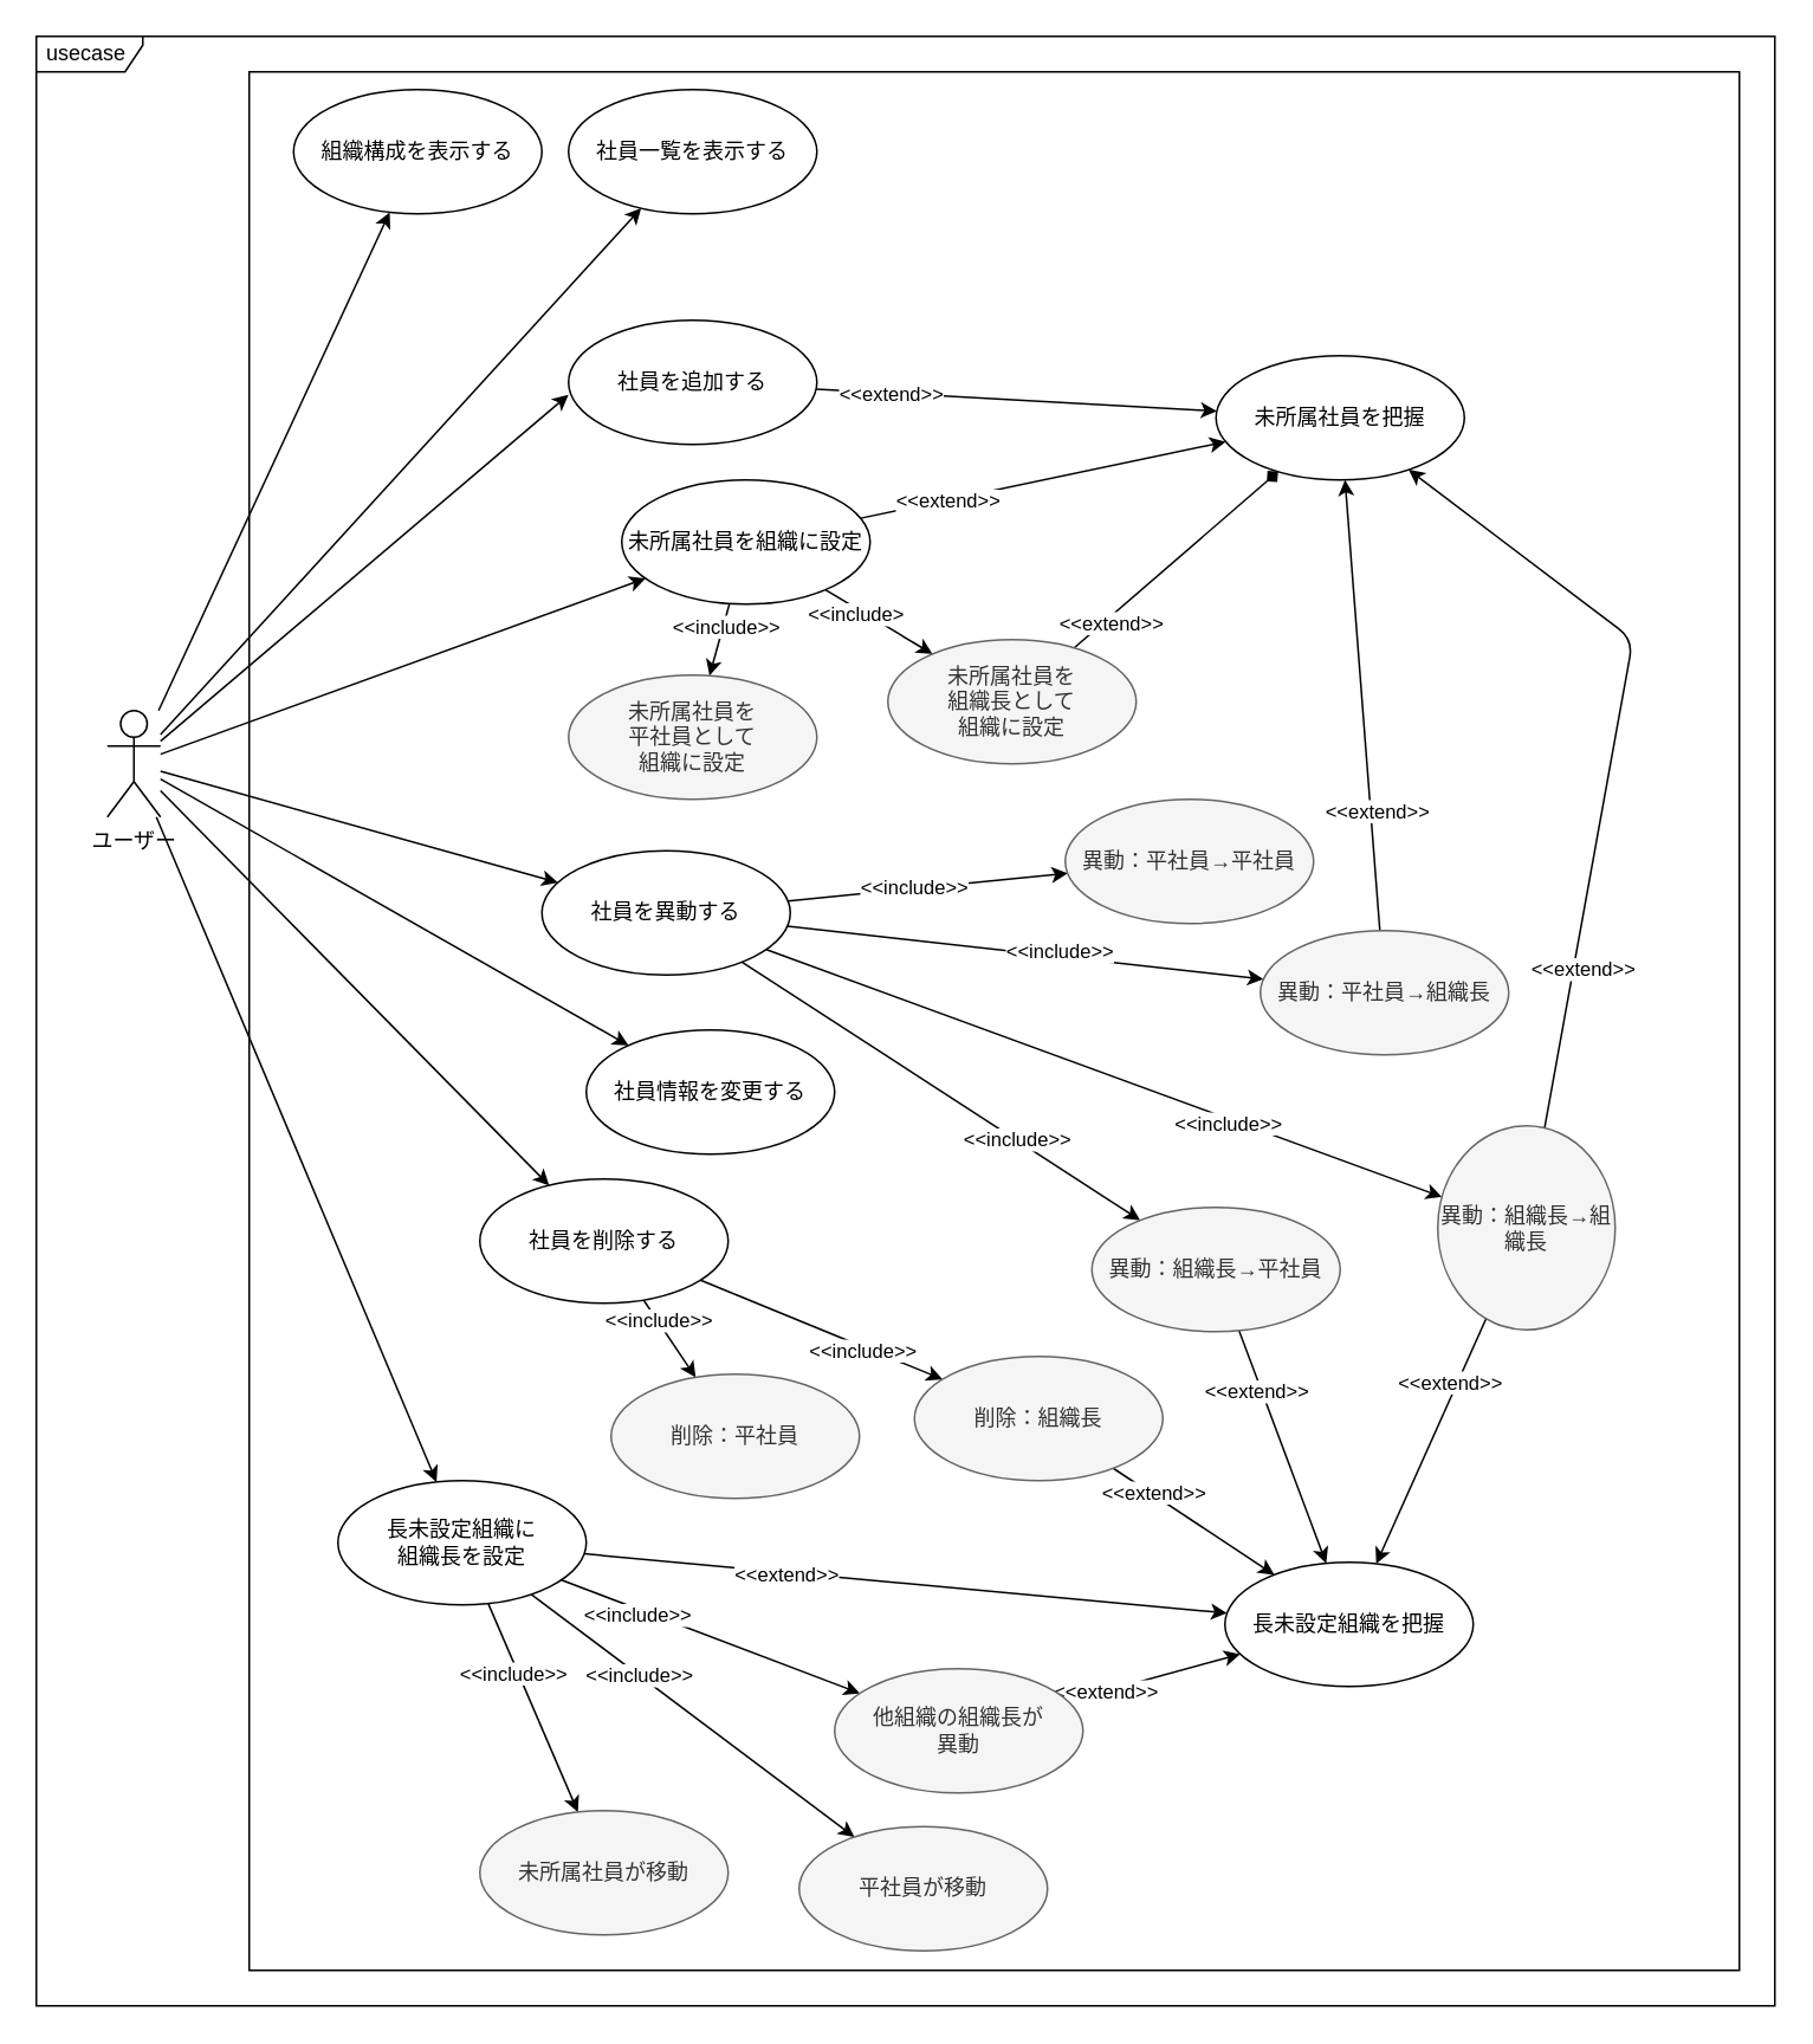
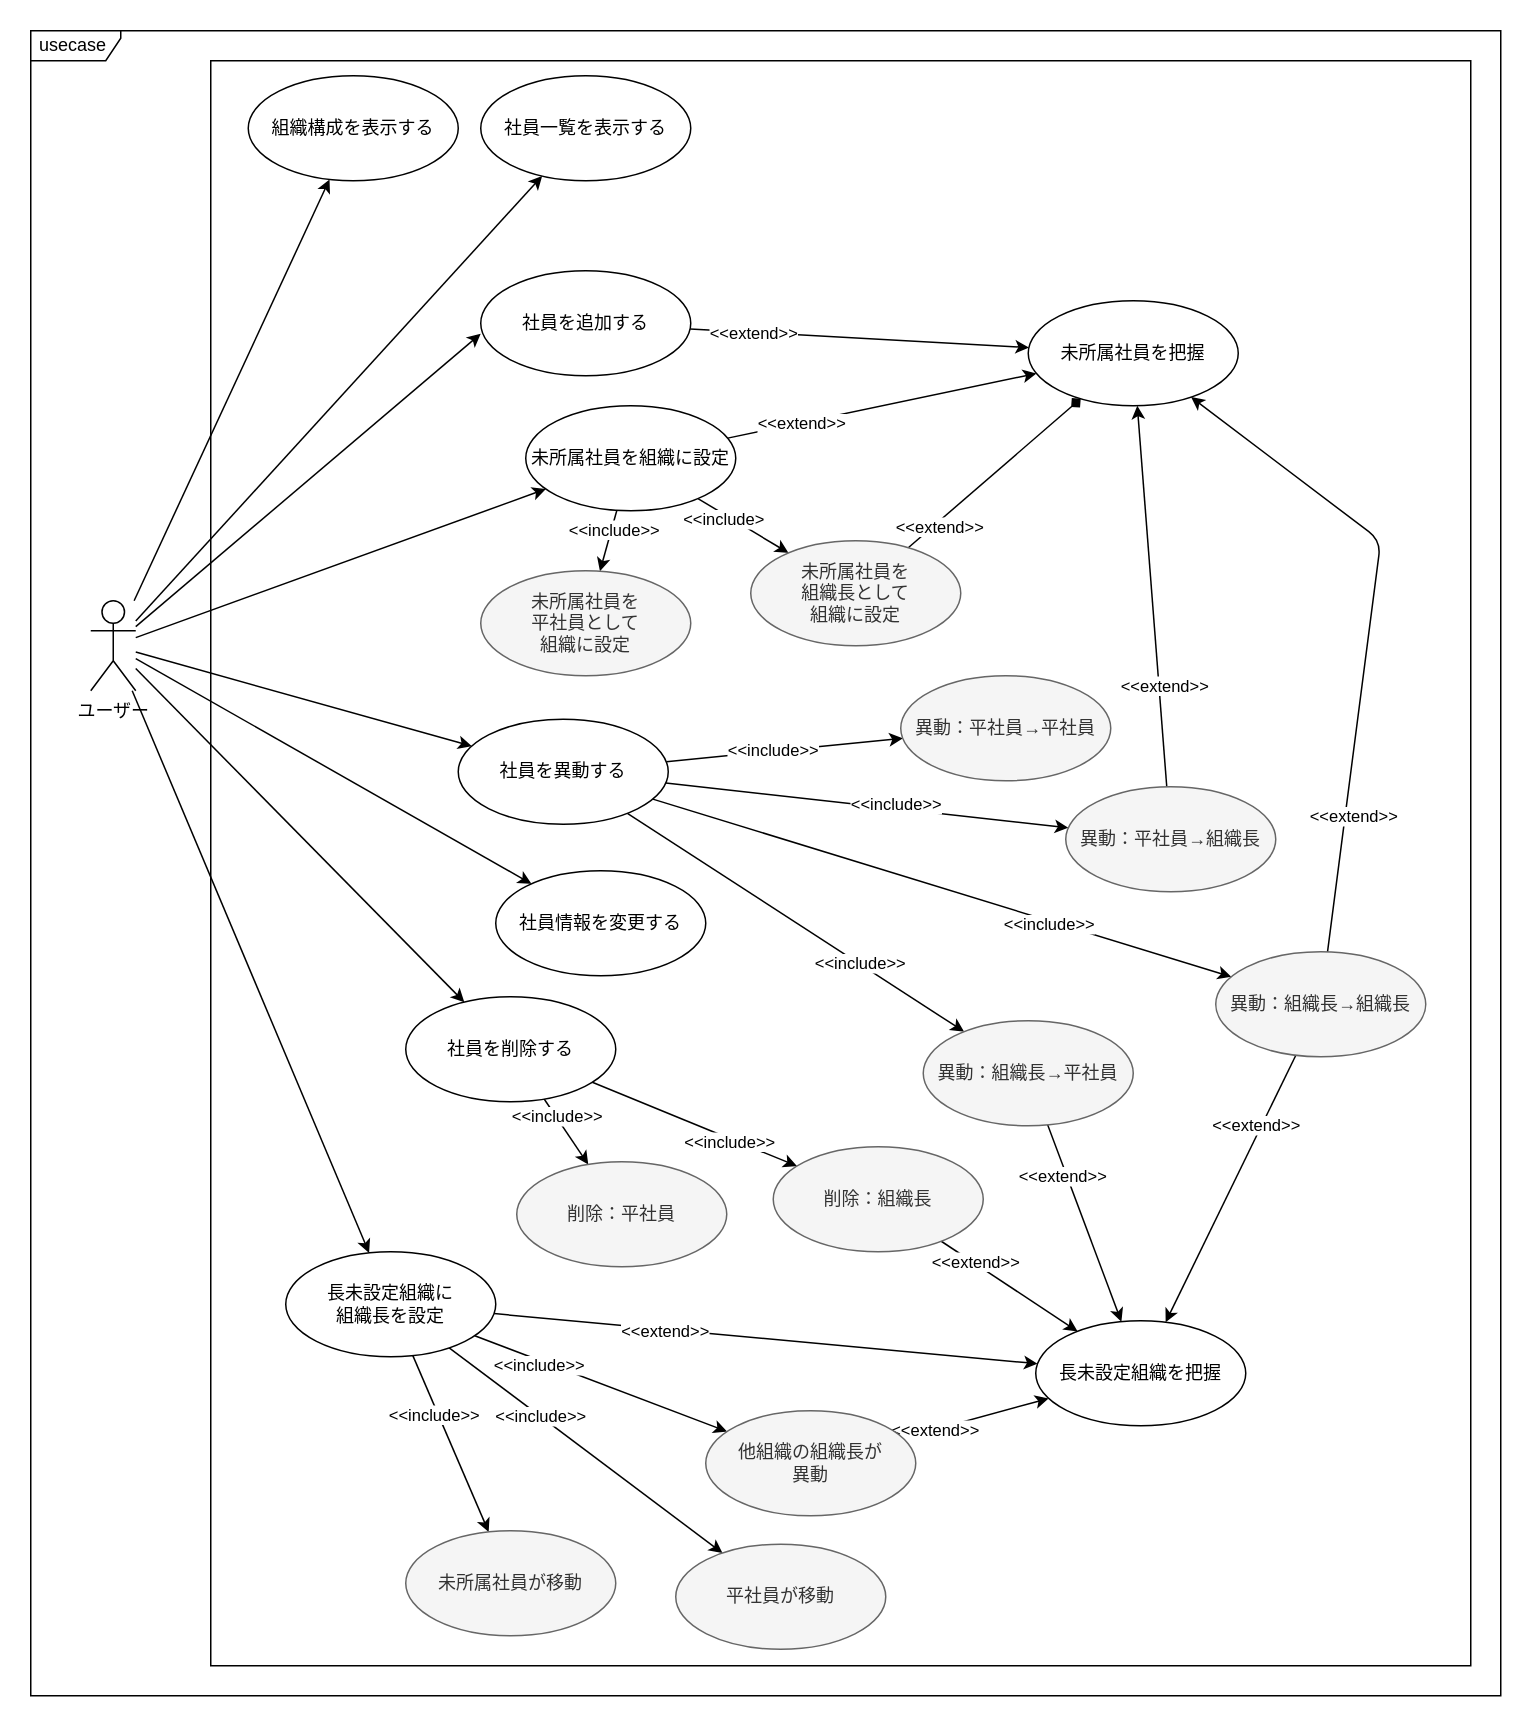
  <mxCell id="0" />
  <mxCell id="1" parent="0" />
  <mxCell id="2" value="usecase&amp;nbsp;" style="shape=umlFrame;whiteSpace=wrap;html=1;width=60;height=20;swimlaneFillColor=#FFFFFF;" parent="1" vertex="1"><mxGeometry x="20" y="20" width="980" height="1110" as="geometry" /></mxCell>
  <mxCell id="3" value="" style="rounded=0;whiteSpace=wrap;html=1;" parent="1" vertex="1"><mxGeometry x="140" y="40" width="840" height="1070" as="geometry" /></mxCell>
  <mxCell id="4" style="edgeStyle=none;html=1;" parent="1" source="6" target="49" edge="1"><mxGeometry relative="1" as="geometry" /></mxCell>
  <mxCell id="5" value="&amp;lt;&amp;lt;extend&amp;gt;&amp;gt;" style="edgeLabel;html=1;align=center;verticalAlign=middle;resizable=0;points=[];" parent="4" vertex="1" connectable="0"><mxGeometry x="-0.616" relative="1" as="geometry"><mxPoint x="-1" as="offset" /></mxGeometry></mxCell>
  <mxCell id="6" value="社員を追加する" style="ellipse;whiteSpace=wrap;html=1;" parent="1" vertex="1"><mxGeometry x="320" y="180" width="140" height="70" as="geometry" /></mxCell>
  <mxCell id="7" style="edgeStyle=none;html=1;" parent="1" source="15" target="32" edge="1"><mxGeometry relative="1" as="geometry" /></mxCell>
  <mxCell id="8" value="&amp;lt;&amp;lt;include&amp;gt;&amp;gt;" style="edgeLabel;html=1;align=center;verticalAlign=middle;resizable=0;points=[];" parent="7" vertex="1" connectable="0"><mxGeometry x="-0.102" y="1" relative="1" as="geometry"><mxPoint as="offset" /></mxGeometry></mxCell>
  <mxCell id="9" style="edgeStyle=none;html=1;" parent="1" source="15" target="35" edge="1"><mxGeometry relative="1" as="geometry" /></mxCell>
  <mxCell id="10" value="&amp;lt;&amp;lt;include&amp;gt;&amp;gt;" style="edgeLabel;html=1;align=center;verticalAlign=middle;resizable=0;points=[];" parent="9" vertex="1" connectable="0"><mxGeometry x="0.255" y="-2" relative="1" as="geometry"><mxPoint x="-15" y="-7" as="offset" /></mxGeometry></mxCell>
  <mxCell id="11" style="edgeStyle=none;html=1;" parent="1" source="15" target="43" edge="1"><mxGeometry relative="1" as="geometry" /></mxCell>
  <mxCell id="12" value="&amp;lt;&amp;lt;include&amp;gt;&amp;gt;" style="edgeLabel;html=1;align=center;verticalAlign=middle;resizable=0;points=[];" parent="11" vertex="1" connectable="0"><mxGeometry x="0.373" y="-2" relative="1" as="geometry"><mxPoint as="offset" /></mxGeometry></mxCell>
  <mxCell id="13" style="edgeStyle=none;html=1;" parent="1" source="15" target="38" edge="1"><mxGeometry relative="1" as="geometry" /></mxCell>
  <mxCell id="14" value="&amp;lt;&amp;lt;include&amp;gt;&amp;gt;" style="edgeLabel;html=1;align=center;verticalAlign=middle;resizable=0;points=[];" parent="13" vertex="1" connectable="0"><mxGeometry x="0.379" relative="1" as="geometry"><mxPoint as="offset" /></mxGeometry></mxCell>
  <mxCell id="15" value="社員を異動する" style="ellipse;whiteSpace=wrap;html=1;" parent="1" vertex="1"><mxGeometry x="305" y="479" width="140" height="70" as="geometry" /></mxCell>
  <mxCell id="16" style="edgeStyle=none;html=1;" parent="1" source="20" target="44" edge="1"><mxGeometry relative="1" as="geometry" /></mxCell>
  <mxCell id="17" value="&amp;lt;&amp;lt;include&amp;gt;&amp;gt;" style="edgeLabel;html=1;align=center;verticalAlign=middle;resizable=0;points=[];" parent="16" vertex="1" connectable="0"><mxGeometry x="-0.483" y="1" relative="1" as="geometry"><mxPoint as="offset" /></mxGeometry></mxCell>
  <mxCell id="18" style="edgeStyle=none;html=1;" parent="1" source="20" target="47" edge="1"><mxGeometry relative="1" as="geometry" /></mxCell>
  <mxCell id="19" value="&amp;lt;&amp;lt;include&amp;gt;&amp;gt;" style="edgeLabel;html=1;align=center;verticalAlign=middle;resizable=0;points=[];" parent="18" vertex="1" connectable="0"><mxGeometry x="0.349" y="-2" relative="1" as="geometry"><mxPoint as="offset" /></mxGeometry></mxCell>
  <mxCell id="20" value="社員を削除する" style="ellipse;whiteSpace=wrap;html=1;" parent="1" vertex="1"><mxGeometry x="270" y="664" width="140" height="70" as="geometry" /></mxCell>
  <mxCell id="21" style="edgeStyle=none;html=1;" parent="1" source="29" target="20" edge="1"><mxGeometry relative="1" as="geometry" /></mxCell>
  <mxCell id="22" style="edgeStyle=none;html=1;entryX=0;entryY=0.6;entryDx=0;entryDy=0;entryPerimeter=0;" parent="1" source="29" target="6" edge="1"><mxGeometry relative="1" as="geometry" /></mxCell>
  <mxCell id="23" style="edgeStyle=none;html=1;" parent="1" source="29" target="15" edge="1"><mxGeometry relative="1" as="geometry" /></mxCell>
  <mxCell id="24" style="edgeStyle=none;html=1;" parent="1" source="29" target="30" edge="1"><mxGeometry relative="1" as="geometry" /></mxCell>
  <mxCell id="25" style="edgeStyle=none;html=1;" parent="1" source="29" target="31" edge="1"><mxGeometry relative="1" as="geometry" /></mxCell>
  <mxCell id="26" style="edgeStyle=none;html=1;" parent="1" source="29" target="48" edge="1"><mxGeometry relative="1" as="geometry" /></mxCell>
  <mxCell id="27" style="edgeStyle=none;html=1;" parent="1" source="29" target="57" edge="1"><mxGeometry relative="1" as="geometry" /></mxCell>
  <mxCell id="28" style="edgeStyle=none;html=1;" parent="1" source="29" target="70" edge="1"><mxGeometry relative="1" as="geometry" /></mxCell>
  <mxCell id="29" value="ユーザー" style="shape=umlActor;verticalLabelPosition=bottom;verticalAlign=top;html=1;" parent="1" vertex="1"><mxGeometry x="60" y="400" width="30" height="60" as="geometry" /></mxCell>
  <mxCell id="30" value="社員一覧を表示する" style="ellipse;whiteSpace=wrap;html=1;" parent="1" vertex="1"><mxGeometry x="320" y="50" width="140" height="70" as="geometry" /></mxCell>
  <mxCell id="31" value="組織構成を表示する" style="ellipse;whiteSpace=wrap;html=1;" parent="1" vertex="1"><mxGeometry x="165" y="50" width="140" height="70" as="geometry" /></mxCell>
  <mxCell id="32" value="異動：平社員→平社員" style="ellipse;whiteSpace=wrap;html=1;fillColor=#f5f5f5;fontColor=#333333;strokeColor=#666666;" parent="1" vertex="1"><mxGeometry x="600" y="450" width="140" height="70" as="geometry" /></mxCell>
  <mxCell id="33" style="edgeStyle=none;html=1;" parent="1" source="35" target="49" edge="1"><mxGeometry relative="1" as="geometry"><Array as="points" /></mxGeometry></mxCell>
  <mxCell id="34" value="&amp;lt;&amp;lt;extend&amp;gt;&amp;gt;" style="edgeLabel;html=1;align=center;verticalAlign=middle;resizable=0;points=[];" parent="33" vertex="1" connectable="0"><mxGeometry x="-0.478" y="-3" relative="1" as="geometry"><mxPoint as="offset" /></mxGeometry></mxCell>
  <mxCell id="35" value="異動：平社員→組織長" style="ellipse;whiteSpace=wrap;html=1;fillColor=#f5f5f5;fontColor=#333333;strokeColor=#666666;" parent="1" vertex="1"><mxGeometry x="710" y="524" width="140" height="70" as="geometry" /></mxCell>
  <mxCell id="36" style="edgeStyle=none;html=1;" parent="1" source="38" target="50" edge="1"><mxGeometry relative="1" as="geometry" /></mxCell>
  <mxCell id="37" value="&amp;lt;&amp;lt;extend&amp;gt;&amp;gt;" style="edgeLabel;html=1;align=center;verticalAlign=middle;resizable=0;points=[];" parent="36" vertex="1" connectable="0"><mxGeometry x="-0.495" y="-3" relative="1" as="geometry"><mxPoint as="offset" /></mxGeometry></mxCell>
  <mxCell id="38" value="異動：組織長→平社員" style="ellipse;whiteSpace=wrap;html=1;fillColor=#f5f5f5;fontColor=#333333;strokeColor=#666666;" parent="1" vertex="1"><mxGeometry x="615" y="680" width="140" height="70" as="geometry" /></mxCell>
  <mxCell id="39" style="edgeStyle=none;html=1;" parent="1" source="43" target="50" edge="1"><mxGeometry relative="1" as="geometry" /></mxCell>
  <mxCell id="40" value="&amp;lt;&amp;lt;extend&amp;gt;&amp;gt;" style="edgeLabel;html=1;align=center;verticalAlign=middle;resizable=0;points=[];" parent="39" vertex="1" connectable="0"><mxGeometry x="-0.458" y="-4" relative="1" as="geometry"><mxPoint as="offset" /></mxGeometry></mxCell>
  <mxCell id="41" style="edgeStyle=none;html=1;" parent="1" source="43" target="49" edge="1"><mxGeometry relative="1" as="geometry"><Array as="points"><mxPoint x="920" y="360" /></Array></mxGeometry></mxCell>
  <mxCell id="42" value="&amp;lt;&amp;lt;extend&amp;gt;&amp;gt;" style="edgeLabel;html=1;align=center;verticalAlign=middle;resizable=0;points=[];" parent="41" vertex="1" connectable="0"><mxGeometry x="-0.578" y="-5" relative="1" as="geometry"><mxPoint as="offset" /></mxGeometry></mxCell>
- <mxCell id="43" value="異動：組織長→組織長" style="ellipse;whiteSpace=wrap;html=1;fillColor=#f5f5f5;fontColor=#333333;strokeColor=#666666;" parent="1" vertex="1"><mxGeometry x="810" y="634" width="100" height="115" as="geometry" /></mxCell>
+ <mxCell id="43" value="異動：組織長→組織長" style="ellipse;whiteSpace=wrap;html=1;fillColor=#f5f5f5;fontColor=#333333;strokeColor=#666666;" parent="1" vertex="1"><mxGeometry x="810" y="634" width="140" height="70" as="geometry" /></mxCell>
  <mxCell id="44" value="削除：平社員" style="ellipse;whiteSpace=wrap;html=1;fillColor=#f5f5f5;fontColor=#333333;strokeColor=#666666;" parent="1" vertex="1"><mxGeometry x="344" y="774" width="140" height="70" as="geometry" /></mxCell>
  <mxCell id="45" style="edgeStyle=none;html=1;" parent="1" source="47" target="50" edge="1"><mxGeometry relative="1" as="geometry" /></mxCell>
  <mxCell id="46" value="&amp;lt;&amp;lt;extend&amp;gt;&amp;gt;" style="edgeLabel;html=1;align=center;verticalAlign=middle;resizable=0;points=[];" parent="45" vertex="1" connectable="0"><mxGeometry x="-0.511" relative="1" as="geometry"><mxPoint y="-1" as="offset" /></mxGeometry></mxCell>
  <mxCell id="47" value="削除：組織長" style="ellipse;whiteSpace=wrap;html=1;fillColor=#f5f5f5;fontColor=#333333;strokeColor=#666666;" parent="1" vertex="1"><mxGeometry x="515" y="764" width="140" height="70" as="geometry" /></mxCell>
  <mxCell id="48" value="社員情報を変更する" style="ellipse;whiteSpace=wrap;html=1;" parent="1" vertex="1"><mxGeometry x="330" y="580" width="140" height="70" as="geometry" /></mxCell>
  <mxCell id="49" value="未所属社員を把握" style="ellipse;whiteSpace=wrap;html=1;" parent="1" vertex="1"><mxGeometry x="685" y="200" width="140" height="70" as="geometry" /></mxCell>
  <mxCell id="50" value="長未設定組織を把握" style="ellipse;whiteSpace=wrap;html=1;" parent="1" vertex="1"><mxGeometry x="690" y="880" width="140" height="70" as="geometry" /></mxCell>
  <mxCell id="51" style="edgeStyle=none;html=1;" parent="1" source="57" target="58" edge="1"><mxGeometry relative="1" as="geometry" /></mxCell>
  <mxCell id="52" value="&amp;lt;&amp;lt;include&amp;gt;&amp;gt;" style="edgeLabel;html=1;align=center;verticalAlign=middle;resizable=0;points=[];" parent="51" vertex="1" connectable="0"><mxGeometry x="-0.386" y="1" relative="1" as="geometry"><mxPoint as="offset" /></mxGeometry></mxCell>
  <mxCell id="53" style="edgeStyle=none;html=1;" parent="1" source="57" target="61" edge="1"><mxGeometry relative="1" as="geometry" /></mxCell>
  <mxCell id="54" value="&amp;lt;&amp;lt;include&amp;gt;" style="edgeLabel;html=1;align=center;verticalAlign=middle;resizable=0;points=[];" parent="53" vertex="1" connectable="0"><mxGeometry x="-0.399" y="-3" relative="1" as="geometry"><mxPoint as="offset" /></mxGeometry></mxCell>
  <mxCell id="55" style="edgeStyle=none;html=1;" parent="1" source="57" target="49" edge="1"><mxGeometry relative="1" as="geometry" /></mxCell>
  <mxCell id="56" value="&amp;lt;&amp;lt;extend&amp;gt;&amp;gt;" style="edgeLabel;html=1;align=center;verticalAlign=middle;resizable=0;points=[];" parent="55" vertex="1" connectable="0"><mxGeometry x="-0.529" relative="1" as="geometry"><mxPoint as="offset" /></mxGeometry></mxCell>
  <mxCell id="57" value="未所属社員を組織に設定" style="ellipse;whiteSpace=wrap;html=1;" parent="1" vertex="1"><mxGeometry x="350" y="270" width="140" height="70" as="geometry" /></mxCell>
  <mxCell id="58" value="未所属社員を&lt;br&gt;平社員として&lt;br&gt;組織に設定" style="ellipse;whiteSpace=wrap;html=1;fillColor=#f5f5f5;fontColor=#333333;strokeColor=#666666;" parent="1" vertex="1"><mxGeometry x="320" y="380" width="140" height="70" as="geometry" /></mxCell>
  <mxCell id="59" style="edgeStyle=none;html=1;endArrow=diamond;" parent="1" source="61" target="49" edge="1"><mxGeometry relative="1" as="geometry" /></mxCell>
  <mxCell id="60" value="&amp;lt;&amp;lt;extend&amp;gt;&amp;gt;" style="edgeLabel;html=1;align=center;verticalAlign=middle;resizable=0;points=[];" parent="59" vertex="1" connectable="0"><mxGeometry x="-0.667" y="-3" relative="1" as="geometry"><mxPoint as="offset" /></mxGeometry></mxCell>
  <mxCell id="61" value="未所属社員を&lt;br&gt;組織長として&lt;br&gt;組織に設定" style="ellipse;whiteSpace=wrap;html=1;fillColor=#f5f5f5;fontColor=#333333;strokeColor=#666666;" parent="1" vertex="1"><mxGeometry x="500" y="360" width="140" height="70" as="geometry" /></mxCell>
  <mxCell id="62" style="edgeStyle=none;html=1;" parent="1" source="70" target="50" edge="1"><mxGeometry relative="1" as="geometry" /></mxCell>
  <mxCell id="63" value="&amp;lt;&amp;lt;extend&amp;gt;&amp;gt;" style="edgeLabel;html=1;align=center;verticalAlign=middle;resizable=0;points=[];" parent="62" vertex="1" connectable="0"><mxGeometry x="-0.372" y="-1" relative="1" as="geometry"><mxPoint as="offset" /></mxGeometry></mxCell>
  <mxCell id="64" style="edgeStyle=none;html=1;" parent="1" source="70" target="73" edge="1"><mxGeometry relative="1" as="geometry" /></mxCell>
  <mxCell id="65" value="&amp;lt;&amp;lt;include&amp;gt;&amp;gt;" style="edgeLabel;html=1;align=center;verticalAlign=middle;resizable=0;points=[];" parent="64" vertex="1" connectable="0"><mxGeometry x="-0.474" y="-3" relative="1" as="geometry"><mxPoint as="offset" /></mxGeometry></mxCell>
  <mxCell id="66" style="edgeStyle=none;html=1;" parent="1" source="70" target="74" edge="1"><mxGeometry relative="1" as="geometry" /></mxCell>
  <mxCell id="67" value="&amp;lt;&amp;lt;include&amp;gt;&amp;gt;" style="edgeLabel;html=1;align=center;verticalAlign=middle;resizable=0;points=[];" parent="66" vertex="1" connectable="0"><mxGeometry x="-0.33" relative="1" as="geometry"><mxPoint as="offset" /></mxGeometry></mxCell>
  <mxCell id="68" style="edgeStyle=none;html=1;" parent="1" source="70" target="75" edge="1"><mxGeometry relative="1" as="geometry" /></mxCell>
  <mxCell id="69" value="&amp;lt;&amp;lt;include&amp;gt;&amp;gt;" style="edgeLabel;html=1;align=center;verticalAlign=middle;resizable=0;points=[];" parent="68" vertex="1" connectable="0"><mxGeometry x="-0.348" y="-3" relative="1" as="geometry"><mxPoint as="offset" /></mxGeometry></mxCell>
  <mxCell id="70" value="長未設定組織に&lt;br&gt;組織長を設定" style="ellipse;whiteSpace=wrap;html=1;" parent="1" vertex="1"><mxGeometry x="190" y="834" width="140" height="70" as="geometry" /></mxCell>
  <mxCell id="71" style="edgeStyle=none;html=1;" parent="1" source="73" target="50" edge="1"><mxGeometry relative="1" as="geometry" /></mxCell>
  <mxCell id="72" value="&amp;lt;&amp;lt;extend&amp;gt;&amp;gt;" style="edgeLabel;html=1;align=center;verticalAlign=middle;resizable=0;points=[];" parent="71" vertex="1" connectable="0"><mxGeometry x="-0.553" relative="1" as="geometry"><mxPoint as="offset" /></mxGeometry></mxCell>
  <mxCell id="73" value="他組織の組織長が&lt;br&gt;異動" style="ellipse;whiteSpace=wrap;html=1;fillColor=#f5f5f5;fontColor=#333333;strokeColor=#666666;" parent="1" vertex="1"><mxGeometry x="470" y="940" width="140" height="70" as="geometry" /></mxCell>
  <mxCell id="74" value="平社員が移動" style="ellipse;whiteSpace=wrap;html=1;fillColor=#f5f5f5;fontColor=#333333;strokeColor=#666666;" parent="1" vertex="1"><mxGeometry x="450" y="1029" width="140" height="70" as="geometry" /></mxCell>
  <mxCell id="75" value="未所属社員が移動" style="ellipse;whiteSpace=wrap;html=1;fillColor=#f5f5f5;fontColor=#333333;strokeColor=#666666;" parent="1" vertex="1"><mxGeometry x="270" y="1020" width="140" height="70" as="geometry" /></mxCell>
